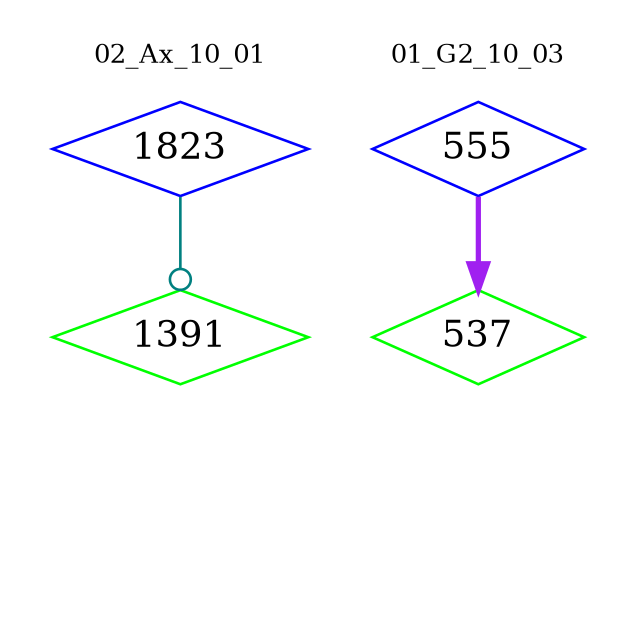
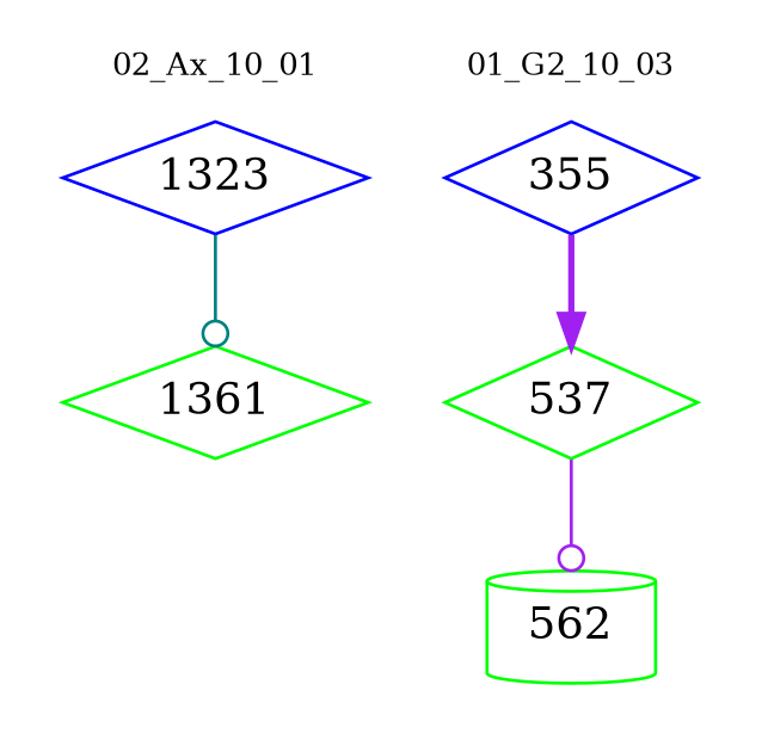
  digraph {
    node [color=green shape=diamond]
    edge [arrowhead=odot color=purple style=solid]
-   n1 [color=blue label=1823]
-   n2 [label=1391]
-   n3 [color=blue label=555]
+   n1 [color=blue label=1323]
+   n2 [label=1361]
+   n3 [color=blue label=355]
    n4 [label=537]
+   n5 [label=562 shape=cylinder]
    subgraph cluster_1 {
      color=white
      fontsize=10
      label="02_Ax_10_01"
      n1
      n2
    }
    subgraph cluster_2 {
      color=white
      fontsize=10
      label="01_G2_10_03"
      n3
      n4
+     n5
    }
    n1 -> n2 [color=teal]
    n3 -> n4 [arrowhead=normal style=bold]
+   n4 -> n5
  }
